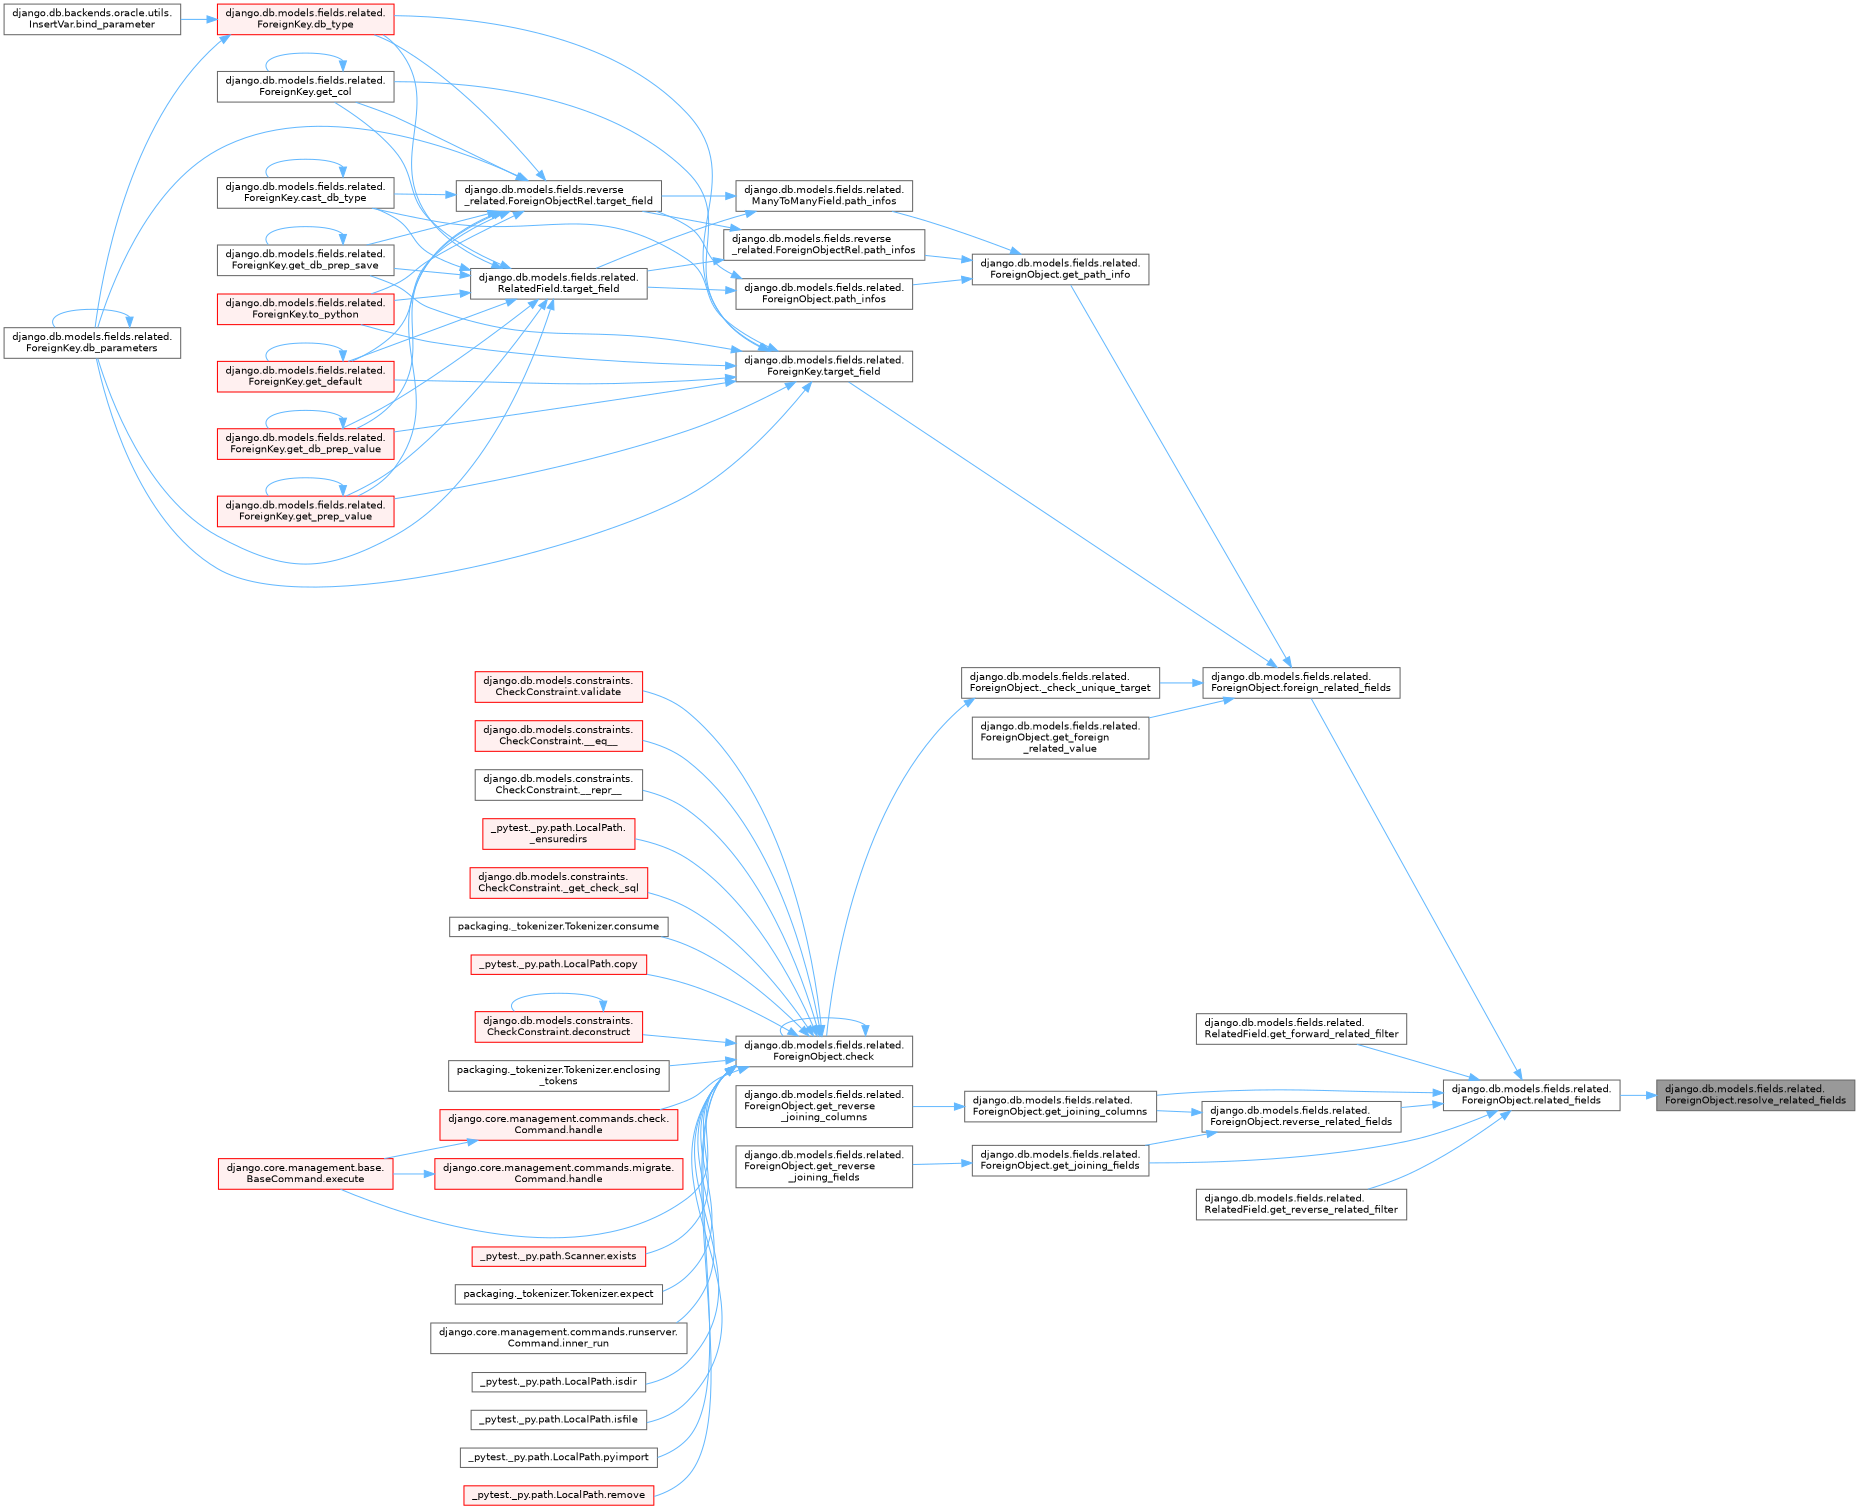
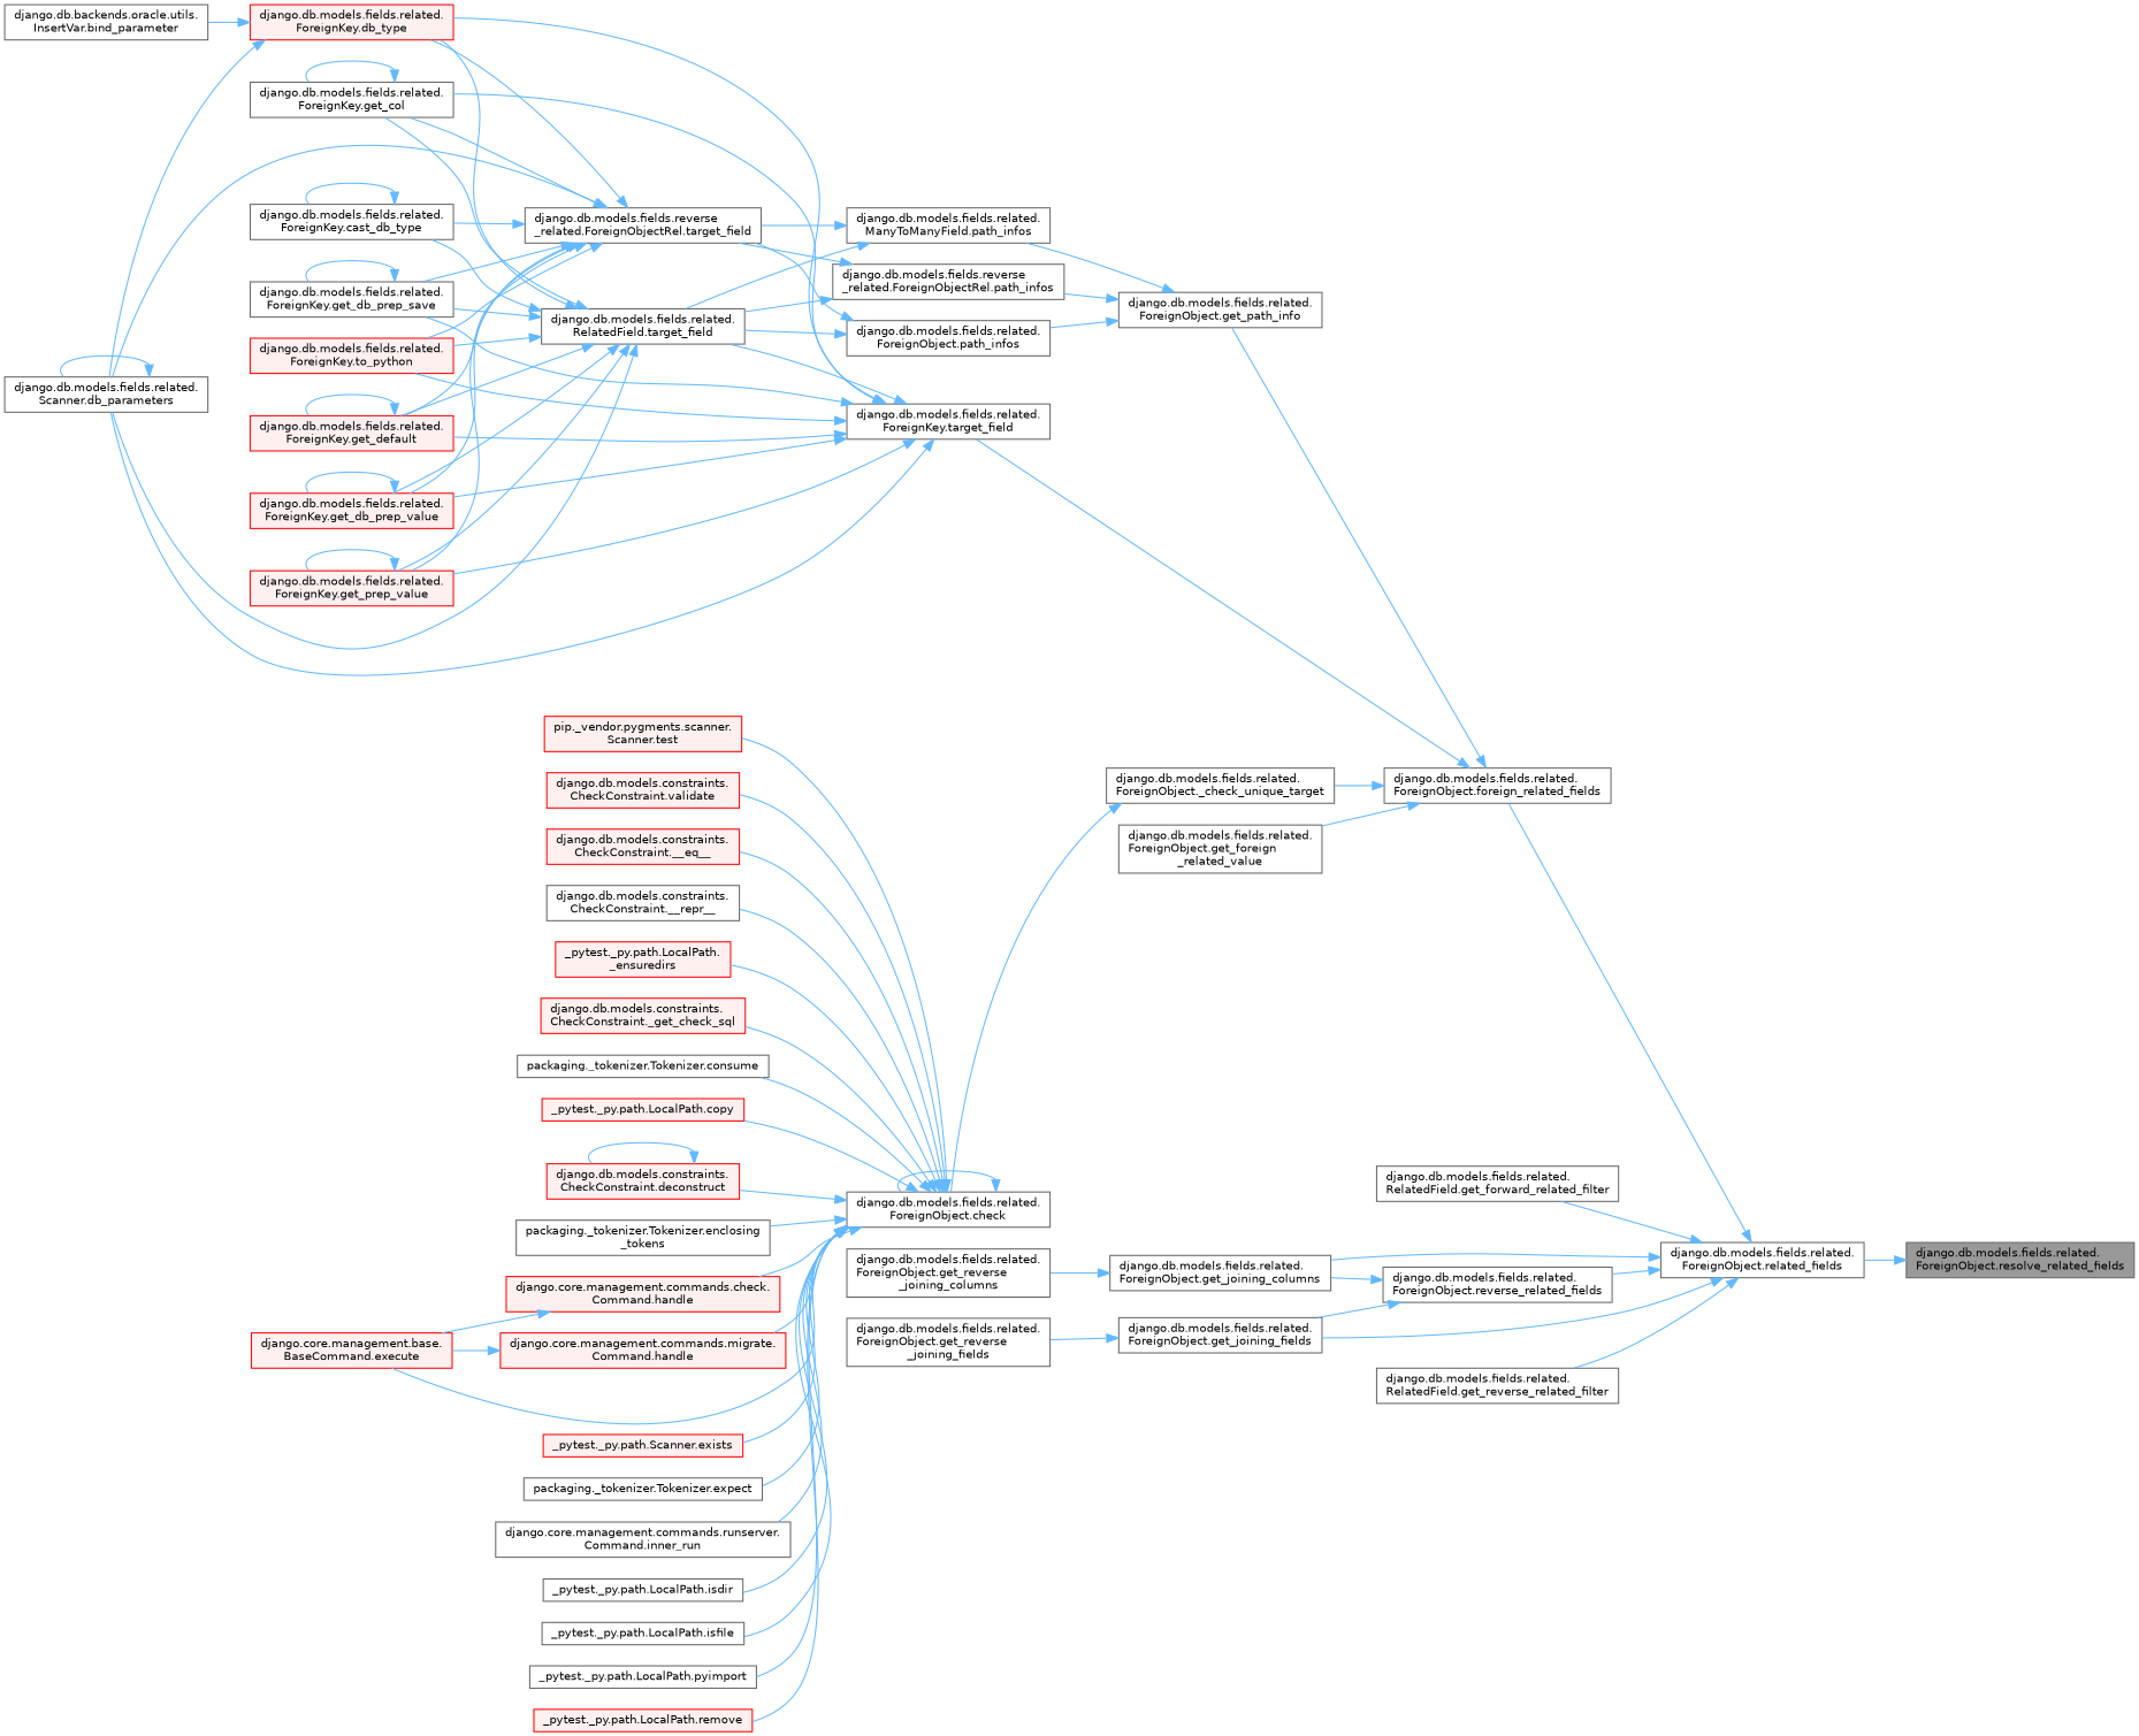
  digraph {
    rankdir=RL
    node [color=grey40 fillcolor=white fontname=Helvetica fontsize=10 shape=box style=filled]
    edge [color=steelblue1 dir=back fontname=Helvetica fontsize=10 labelfontname=Helvetica labelfontsize=10 style=solid]
    n1 [color=gray40 fillcolor=grey60 fontcolor=black height=0.2 label="django.db.models.fields.related.\lForeignObject.resolve_related_fields" width=0.4]
    n2 [height=0.2 label="django.db.models.fields.related.\lForeignObject.related_fields" width=0.4]
    n3 [height=0.2 label="django.db.models.fields.related.\lForeignObject.foreign_related_fields" width=0.4]
    n4 [height=0.2 label="django.db.models.fields.related.\lRelatedField.get_forward_related_filter" width=0.4]
    n5 [height=0.2 label="django.db.models.fields.related.\lForeignObject.get_joining_columns" width=0.4]
    n6 [height=0.2 label="django.db.models.fields.related.\lForeignObject.get_joining_fields" width=0.4]
    n7 [height=0.2 label="django.db.models.fields.related.\lRelatedField.get_reverse_related_filter" width=0.4]
    n8 [height=0.2 label="django.db.models.fields.related.\lForeignObject.reverse_related_fields" width=0.4]
    n9 [height=0.2 label="django.db.models.fields.related.\lForeignObject._check_unique_target" width=0.4]
    n10 [height=0.2 label="django.db.models.fields.related.\lForeignObject.get_foreign\l_related_value" width=0.4]
    n11 [height=0.2 label="django.db.models.fields.related.\lForeignObject.get_path_info" width=0.4]
    n12 [height=0.2 label="django.db.models.fields.related.\lForeignKey.target_field" width=0.4]
    n13 [height=0.2 label="django.db.models.fields.related.\lForeignObject.get_reverse\l_joining_columns" width=0.4]
    n14 [height=0.2 label="django.db.models.fields.related.\lForeignObject.get_reverse\l_joining_fields" width=0.4]
    n15 [height=0.2 label="django.db.models.fields.related.\lForeignObject.check" width=0.4]
    n16 [height=0.2 label="django.db.models.fields.related.\lForeignObject.path_infos" width=0.4]
    n17 [height=0.2 label="django.db.models.fields.related.\lManyToManyField.path_infos" width=0.4]
    n18 [height=0.2 label="django.db.models.fields.reverse\l_related.ForeignObjectRel.path_infos" width=0.4]
    n19 [height=0.2 label="django.db.models.fields.related.\lForeignKey.cast_db_type" width=0.4]
-   n20 [height=0.2 label="django.db.models.fields.related.\lForeignKey.db_parameters" width=0.4]
+   n20 [height=0.2 label="django.db.models.fields.related.\lScanner.db_parameters" width=0.4]
    n21 [color=red fillcolor="#FFF0F0" height=0.2 label="django.db.models.fields.related.\lForeignKey.db_type" width=0.4]
    n22 [height=0.2 label="django.db.models.fields.related.\lForeignKey.get_col" width=0.4]
    n23 [height=0.2 label="django.db.models.fields.related.\lForeignKey.get_db_prep_save" width=0.4]
    n24 [color=red fillcolor="#FFF0F0" height=0.2 label="django.db.models.fields.related.\lForeignKey.get_db_prep_value" width=0.4]
    n25 [color=red fillcolor="#FFF0F0" height=0.2 label="django.db.models.fields.related.\lForeignKey.get_default" width=0.4]
    n26 [color=red fillcolor="#FFF0F0" height=0.2 label="django.db.models.fields.related.\lForeignKey.get_prep_value" width=0.4]
    n27 [color=red fillcolor="#FFF0F0" height=0.2 label="django.db.models.fields.related.\lForeignKey.to_python" width=0.4]
    n28 [color=red fillcolor="#FFF0F0" height=0.2 label="django.db.models.constraints.\lCheckConstraint.__eq__" width=0.4]
    n29 [height=0.2 label="django.db.models.constraints.\lCheckConstraint.__repr__" width=0.4]
    n30 [color=red fillcolor="#FFF0F0" height=0.2 label="_pytest._py.path.LocalPath.\l_ensuredirs" width=0.4]
    n31 [color=red fillcolor="#FFF0F0" height=0.2 label="django.db.models.constraints.\lCheckConstraint._get_check_sql" width=0.4]
    n32 [height=0.2 label="packaging._tokenizer.Tokenizer.consume" width=0.4]
    n33 [color=red fillcolor="#FFF0F0" height=0.2 label="_pytest._py.path.LocalPath.copy" width=0.4]
    n34 [color=red fillcolor="#FFF0F0" height=0.2 label="django.db.models.constraints.\lCheckConstraint.deconstruct" width=0.4]
    n35 [height=0.2 label="packaging._tokenizer.Tokenizer.enclosing\l_tokens" width=0.4]
    n36 [color=red fillcolor="#FFF0F0" height=0.2 label="django.core.management.base.\lBaseCommand.execute" width=0.4]
    n37 [color=red fillcolor="#FFF0F0" height=0.2 label="_pytest._py.path.Scanner.exists" width=0.4]
    n38 [height=0.2 label="packaging._tokenizer.Tokenizer.expect" width=0.4]
    n39 [color=red fillcolor="#FFF0F0" height=0.2 label="django.core.management.commands.check.\lCommand.handle" width=0.4]
    n40 [color=red fillcolor="#FFF0F0" height=0.2 label="django.core.management.commands.migrate.\lCommand.handle" width=0.4]
    n41 [height=0.2 label="django.core.management.commands.runserver.\lCommand.inner_run" width=0.4]
    n42 [height=0.2 label="_pytest._py.path.LocalPath.isdir" width=0.4]
    n43 [height=0.2 label="_pytest._py.path.LocalPath.isfile" width=0.4]
    n44 [height=0.2 label="_pytest._py.path.LocalPath.pyimport" width=0.4]
    n45 [color=red fillcolor="#FFF0F0" height=0.2 label="_pytest._py.path.LocalPath.remove" width=0.4]
+   n46 [color=red fillcolor="#FFF0F0" height=0.2 label="pip._vendor.pygments.scanner.\lScanner.test" width=0.4]
    n47 [color=red fillcolor="#FFF0F0" height=0.2 label="django.db.models.constraints.\lCheckConstraint.validate" width=0.4]
    n48 [height=0.2 label="django.db.models.fields.related.\lRelatedField.target_field" width=0.4]
    n49 [height=0.2 label="django.db.models.fields.reverse\l_related.ForeignObjectRel.target_field" width=0.4]
    n50 [height=0.2 label="django.db.backends.oracle.utils.\lInsertVar.bind_parameter" width=0.4]
    n1 -> n2
    n2 -> n3
    n2 -> n4
    n2 -> n5
    n2 -> n6
    n2 -> n7
    n2 -> n8
    n3 -> n9
    n3 -> n10
    n3 -> n11
    n3 -> n12
    n5 -> n13
    n6 -> n14
    n8 -> n5
    n8 -> n6
    n9 -> n15
    n11 -> n16
    n11 -> n17
    n11 -> n18
-   n12 -> n19
+   n12 -> n48
    n12 -> n20
    n12 -> n21
    n12 -> n22
    n12 -> n23
    n12 -> n24
    n12 -> n25
    n12 -> n26
    n12 -> n27
    n15 -> n15
    n15 -> n28
    n15 -> n29
    n15 -> n30
    n15 -> n31
    n15 -> n32
    n15 -> n33
    n15 -> n34
    n15 -> n35
    n15 -> n36
    n15 -> n37
    n15 -> n38
    n15 -> n39
+   n15 -> n40
    n15 -> n41
    n15 -> n42
    n15 -> n43
    n15 -> n44
    n15 -> n45
+   n15 -> n46
    n15 -> n47
    n16 -> n48
    n16 -> n49
    n17 -> n48
    n17 -> n49
    n18 -> n48
    n18 -> n49
    n19 -> n19
    n20 -> n20
    n21 -> n20
    n21 -> n50
    n22 -> n22
    n23 -> n23
    n24 -> n24
    n25 -> n25
    n26 -> n26
    n34 -> n34
    n39 -> n36
    n40 -> n36
    n48 -> n19
    n48 -> n20
    n48 -> n21
    n48 -> n22
    n48 -> n23
    n48 -> n24
    n48 -> n25
    n48 -> n26
    n48 -> n27
    n49 -> n19
    n49 -> n20
    n49 -> n21
    n49 -> n22
    n49 -> n23
    n49 -> n24
    n49 -> n25
    n49 -> n26
    n49 -> n27
  }
